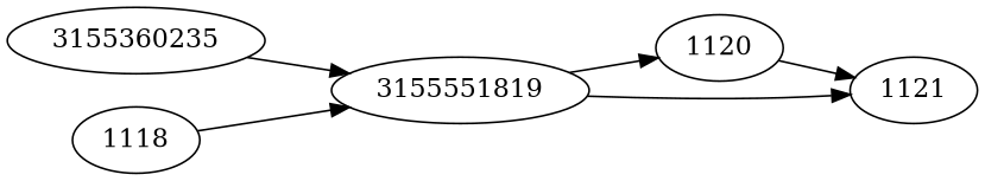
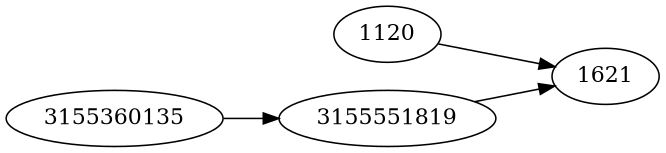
  strict digraph {
    rankdir=LR
    1120
-   1121
+   1121 [label=1621]
    n3 [label=3155551819]
-   3155360135 [label=3155360235]
-   1118
+   3155360135
    1120 -> 1121
-   n3 -> 1120
    n3 -> 1121
    3155360135 -> n3
-   1118 -> n3
  }
